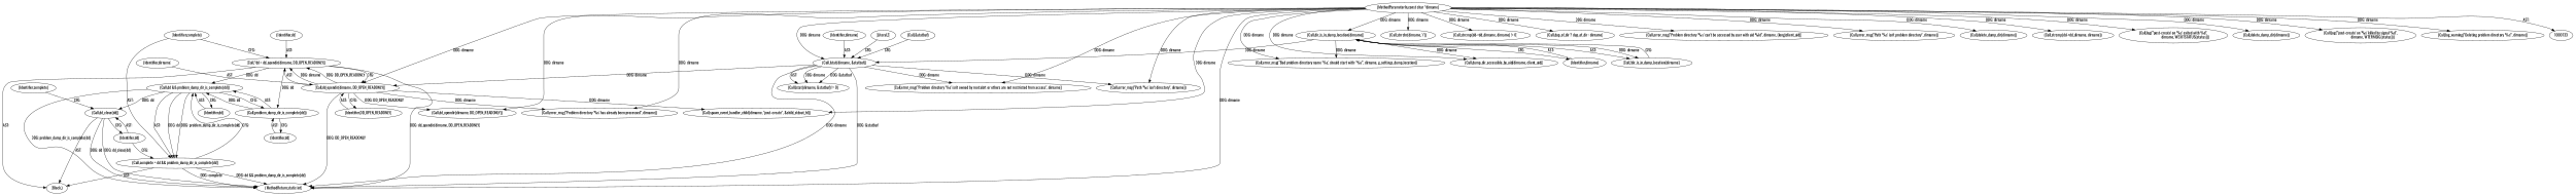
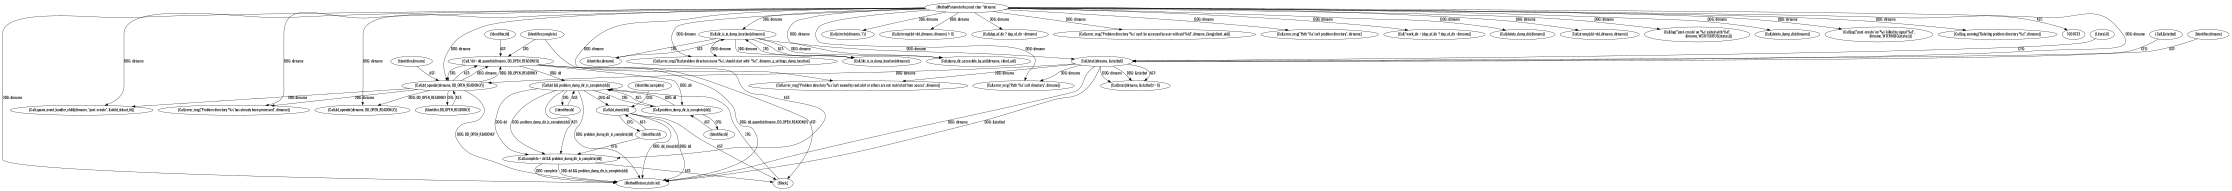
  digraph {
    fontname=Oswald
    node [fontname=Oswald]
    edge [fontname=Oswald]
    n1 [label="(Call,*dd = dd_opendir(dirname, DD_OPEN_READONLY))"]
    n2 [label="(Call,dd_opendir(dirname, DD_OPEN_READONLY))"]
    n3 [label="(Call,dd && problem_dump_dir_is_complete(dd))"]
    n4 [label="(Call,problem_dump_dir_is_complete(dd))"]
    n5 [label="(MethodReturn,static int)"]
    n6 [label="(Block,)"]
    n7 [label="(Call,error_msg(\"Problem directory '%s' has already been processed\", dirname))"]
    n8 [label="(Call,dd_opendir(dirname, DD_OPEN_READONLY))"]
    n9 [label="(Identifier,DD_OPEN_READONLY)"]
    n10 [label="(Call,spawn_event_handler_child(dirname, \"post-create\", &child_stdout_fd))"]
    n11 [label="(Call,complete = dd && problem_dump_dir_is_complete(dd))"]
    n12 [label="(Call,dd_close(dd))"]
    n13 [label="(Identifier,dd)"]
    n14 [label="(Identifier,dd)"]
    n15 [label="(Call,lstat(dirname, &statbuf))"]
    n16 [label="(Call,lstat(dirname, &statbuf) != 0)"]
    n17 [label="(Call,error_msg(\"Problem directory '%s' isn't owned by root:abrt or others are not restricted from access\", dirname))"]
    n18 [label="(Call,error_msg(\"Path '%s' isn't directory\", dirname))"]
    n19 [label="(Call,&statbuf)"]
    n20 [label="(Call,dir_is_in_dump_location(dirname))"]
    n21 [label="(Call,error_msg(\"Bad problem directory name '%s', should start with: '%s'\", dirname, g_settings_dump_location))"]
    n22 [label="(Call,dump_dir_accessible_by_uid(dirname, client_uid))"]
    n23 [label="(Identifier,dirname)"]
    n24 [label="(Call,!dir_is_in_dump_location(dirname))"]
    n25 [label="(MethodParameterIn,const char *dirname)"]
    n26 [label="(Call,strrchr(dirname, '/'))"]
    n27 [label="(Call,strcmp(dd->dd_dirname, dirname) != 0)"]
    n28 [label="(Call,dup_of_dir ? dup_of_dir : dirname)"]
    n29 [label="(Call,error_msg(\"Problem directory '%s' can't be accessed by user with uid %ld\", dirname, (long)client_uid))"]
    n30 [label="(Call,error_msg(\"Path '%s' isn't problem directory\", dirname))"]
+   n31 [label="(Call,*work_dir = (dup_of_dir ? dup_of_dir : dirname))"]
    n32 [label="(Call,delete_dump_dir(dirname))"]
    n33 [label="(Call,strcmp(dd->dd_dirname, dirname))"]
    n34 [label="(Call,log(\"'post-create' on '%s' exited with %d\",\n                            dirname, WEXITSTATUS(status)))"]
    n35 [label="(Call,delete_dump_dir(dirname))"]
    n36 [label="(Call,log(\"'post-create' on '%s' killed by signal %d\",\n                            dirname, WTERMSIG(status)))"]
    n37 [label="(Call,log_warning(\"Deleting problem directory '%s'\", dirname))"]
    1000133
    n39 [label="(Identifier,dd)"]
    n40 [label="(Identifier,dirname)"]
    n41 [label="(Identifier,complete)"]
    n42 [label="(Identifier,dd)"]
-   n43 [label="(Literal,3)"]
+   n43 [label="(Literal,0)"]
    n44 [label="(Identifier,dirname)"]
    n45 [label="(Identifier,complete)"]
    n1 -> n2 [label="CFG: "]
    n1 -> n3 [label="DDG: dd"]
    n1 -> n4 [label="DDG: dd"]
    n1 -> n5 [label="DDG: dd_opendir(dirname, DD_OPEN_READONLY)"]
    n1 -> n6 [label="AST: "]
    n2 -> n1 [label="AST: "]
    n2 -> n1 [label="DDG: dirname"]
    n2 -> n1 [label="DDG: DD_OPEN_READONLY"]
    n2 -> n5 [label="DDG: DD_OPEN_READONLY"]
    n2 -> n7 [label="DDG: dirname"]
    n2 -> n8 [label="DDG: DD_OPEN_READONLY"]
    n2 -> n9 [label="CFG: "]
    n2 -> n10 [label="DDG: dirname"]
    n3 -> n4 [label="CFG: "]
    n3 -> n5 [label="DDG: problem_dump_dir_is_complete(dd)"]
    n3 -> n11 [label="AST: "]
    n3 -> n11 [label="DDG: dd"]
    n3 -> n11 [label="DDG: problem_dump_dir_is_complete(dd)"]
    n3 -> n12 [label="DDG: dd"]
    n3 -> n13 [label="CFG: "]
    n4 -> n3 [label="AST: "]
    n4 -> n3 [label="DDG: dd"]
    n4 -> n14 [label="CFG: "]
    n9 -> n2 [label="AST: "]
-   n11 -> n3 [label="CFG: "]
+   n6 -> n3 [label="CFG: "]
    n11 -> n5 [label="DDG: dd && problem_dump_dir_is_complete(dd)"]
    n11 -> n5 [label="DDG: complete"]
    n11 -> n6 [label="AST: "]
    n12 -> n5 [label="DDG: dd_close(dd)"]
    n12 -> n5 [label="DDG: dd"]
    n12 -> n6 [label="AST: "]
    n12 -> n39 [label="CFG: "]
    n13 -> n3 [label="AST: "]
    n14 -> n4 [label="AST: "]
    n15 -> n2 [label="DDG: dirname"]
    n15 -> n5 [label="DDG: dirname"]
    n15 -> n5 [label="DDG: &statbuf"]
    n15 -> n16 [label="AST: "]
    n15 -> n16 [label="DDG: dirname"]
    n15 -> n16 [label="DDG: &statbuf"]
    n15 -> n17 [label="DDG: dirname"]
    n15 -> n18 [label="DDG: dirname"]
    n19 -> n15 [label="CFG: "]
    n20 -> n15 [label="DDG: dirname"]
    n20 -> n21 [label="DDG: dirname"]
    n20 -> n22 [label="DDG: dirname"]
    n20 -> n23 [label="CFG: "]
    n20 -> n24 [label="AST: "]
    n20 -> n24 [label="DDG: dirname"]
    n23 -> n20 [label="AST: "]
    n24 -> n20 [label="CFG: "]
    n25 -> n2 [label="DDG: dirname"]
    n25 -> n5 [label="DDG: dirname"]
    n25 -> n7 [label="DDG: dirname"]
    n25 -> n8 [label="DDG: dirname"]
    n25 -> n10 [label="DDG: dirname"]
    n25 -> n15 [label="DDG: dirname"]
    n25 -> n17 [label="DDG: dirname"]
    n25 -> n18 [label="DDG: dirname"]
    n25 -> n20 [label="DDG: dirname"]
    n25 -> n21 [label="DDG: dirname"]
    n25 -> n22 [label="DDG: dirname"]
    n25 -> n26 [label="DDG: dirname"]
    n25 -> n27 [label="DDG: dirname"]
    n25 -> n28 [label="DDG: dirname"]
    n25 -> n29 [label="DDG: dirname"]
    n25 -> n30 [label="DDG: dirname"]
+   n25 -> n31 [label="DDG: dirname"]
    n25 -> n32 [label="DDG: dirname"]
    n25 -> n33 [label="DDG: dirname"]
    n25 -> n34 [label="DDG: dirname"]
    n25 -> n35 [label="DDG: dirname"]
    n25 -> n36 [label="DDG: dirname"]
    n25 -> n37 [label="DDG: dirname"]
    n25 -> 1000133 [label="AST: "]
    n39 -> n11 [label="CFG: "]
    n39 -> n12 [label="AST: "]
    n40 -> n15 [label="AST: "]
    n41 -> n12 [label="CFG: "]
    n42 -> n1 [label="AST: "]
    n43 -> n15 [label="CFG: "]
    n44 -> n2 [label="AST: "]
    n45 -> n1 [label="CFG: "]
    n45 -> n11 [label="AST: "]
  }
